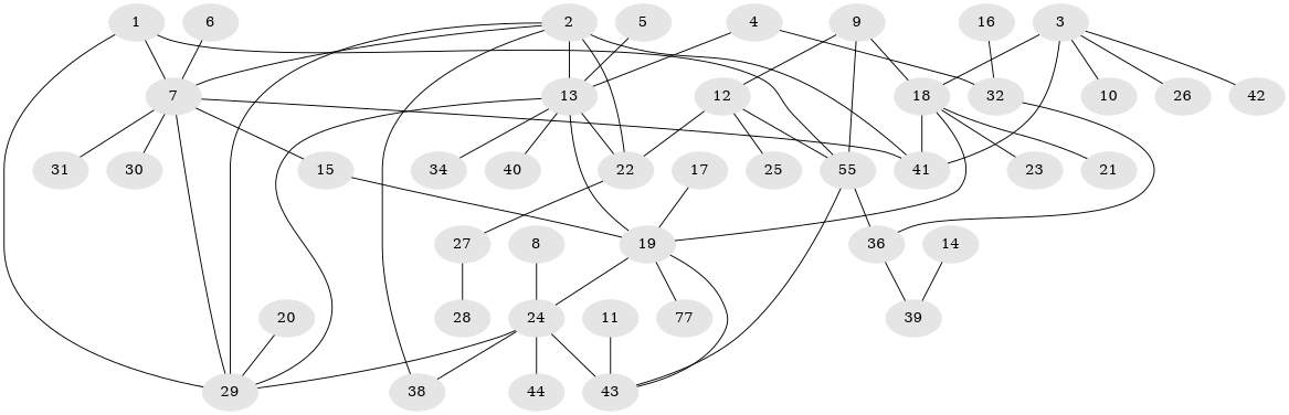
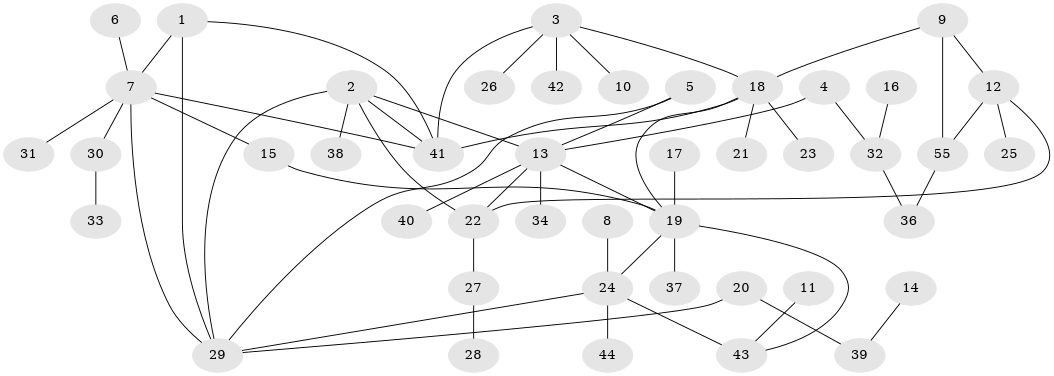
  graph {
    node [color=gray90 style=filled]
    edge [weight=1.0]
    1
    7
    29
    n4 [label=55]
    41
    15
    30
    31
    43
    36
    2
    13
    22
    38
    19
    34
    40
    27
    3
    10
    18
    26
    42
    21
    23
    4
    32
    5
    6
+   33
    8
    24
    44
    9
    12
    25
    11
-   37 [label=77]
+   37
    14
    39
    16
    17
    20
    28
    1 -- 7 [weight=2.0]
    1 -- 29 [weight=2.0]
-   1 -- n4
+   1 -- 41
    7 -- 29
    7 -- 41
    7 -- 15
    7 -- 30
    7 -- 31
-   n4 -- 43
    n4 -- 36
    15 -- 19
-   2 -- 7
+   30 -- 33
    2 -- 29
    2 -- 41 [weight=2.0]
    2 -- 13 [weight=2.0]
    2 -- 22 [weight=2.0]
    2 -- 38
    13 -- 22
    13 -- 19
    13 -- 34
    13 -- 40
    22 -- 27
    19 -- 43
    19 -- 24 [weight=2.0]
    19 -- 37
    27 -- 28
    3 -- 41 [weight=2.0]
    3 -- 10
    3 -- 18 [weight=2.0]
    3 -- 26
    3 -- 42
    18 -- 41
    18 -- 19
    18 -- 21
    18 -- 23
    4 -- 13
    4 -- 32
    32 -- 36
-   13 -- 29
+   5 -- 29
    5 -- 13
    6 -- 7
    8 -- 24
    24 -- 29
    24 -- 43 [weight=2.0]
-   24 -- 38
    24 -- 44
    9 -- n4 [weight=2.0]
    9 -- 18
    9 -- 12 [weight=2.0]
    12 -- n4
    12 -- 22
    12 -- 25
    11 -- 43
    14 -- 39
    16 -- 32
    17 -- 19
    20 -- 29
-   36 -- 39
+   20 -- 39
  }
